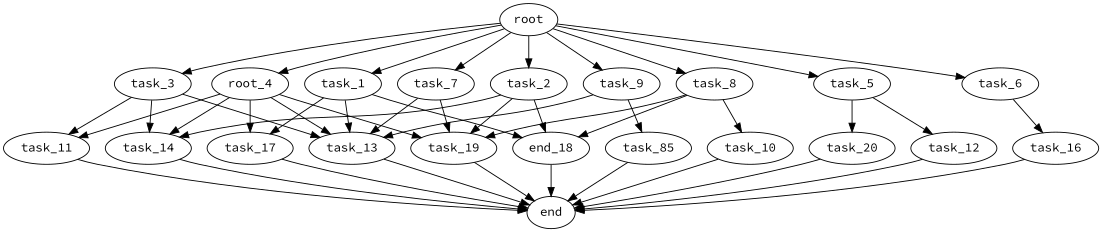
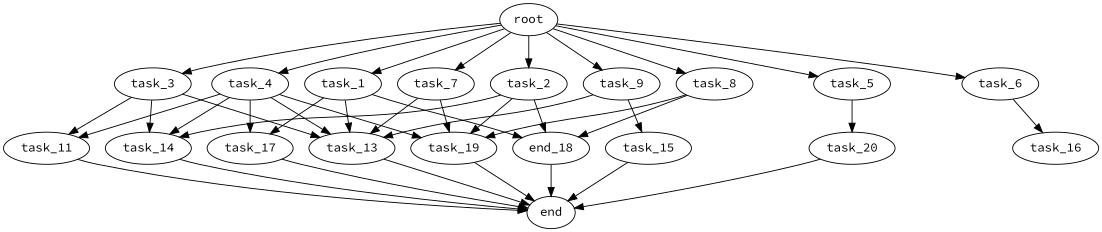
  digraph {
    fontname="Source Code Pro"
    node [fontname="Source Code Pro"]
    edge [fontname="Source Code Pro"]
    root
    task_1
    task_2
    task_3
-   task_4 [label=root_4]
+   task_4
    task_5
    task_6
    task_7
    task_8
    task_9
    task_13
    task_17
    n13 [label=end_18]
    task_14
    task_19
    task_11
-   task_12
    task_20
    task_16
-   task_10
-   task_15 [label=task_85]
+   task_15
    end
    root -> task_1
    root -> task_2
    root -> task_3
    root -> task_4
    root -> task_5
    root -> task_6
    root -> task_7
    root -> task_8
    root -> task_9
    task_1 -> task_13
    task_1 -> task_17
    task_1 -> n13
    task_2 -> n13
    task_2 -> task_14
    task_2 -> task_19
    task_3 -> task_13
    task_3 -> task_14
    task_3 -> task_11
    task_4 -> task_13
    task_4 -> task_17
    task_4 -> task_14
    task_4 -> task_19
    task_4 -> task_11
-   task_5 -> task_12
    task_5 -> task_20
    task_6 -> task_16
    task_7 -> task_13
    task_7 -> task_19
    task_8 -> n13
    task_8 -> task_19
-   task_8 -> task_10
    task_9 -> task_13
    task_9 -> task_15
    task_13 -> end
    task_17 -> end
    n13 -> end
    task_14 -> end
    task_19 -> end
    task_11 -> end
-   task_12 -> end
    task_20 -> end
-   task_16 -> end
-   task_10 -> end
    task_15 -> end
  }
